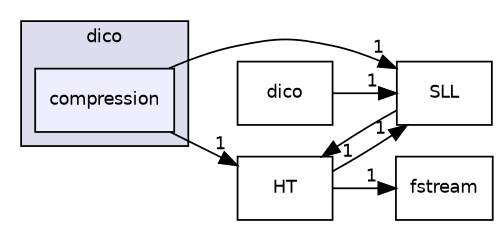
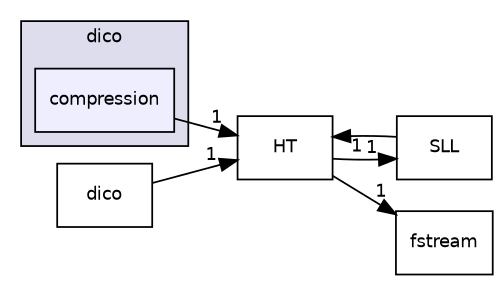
  digraph {
    compound=true
    rankdir=LR
    node [fontname=Helvetica fontsize=10 shape=box]
    edge [headlabel=1 labeldistance=1.5 labelfontname=Helvetica labelfontsize=10]
    n1 [fillcolor="#eeeeff" label=compression pencolor=black style=filled]
    n2 [label=HT]
    n3 [label=SLL]
    n4 [label=fstream]
    n5 [label=dico]
    subgraph cluster_1 {
      bgcolor="#ddddee"
      fontname=Helvetica
      fontsize=10
      label=dico
      pencolor=black
      n1
    }
    n1 -> n2
-   n1 -> n3
    n2 -> n3
    n2 -> n4
    n3 -> n2
-   n5 -> n3
+   n5 -> n2
  }
